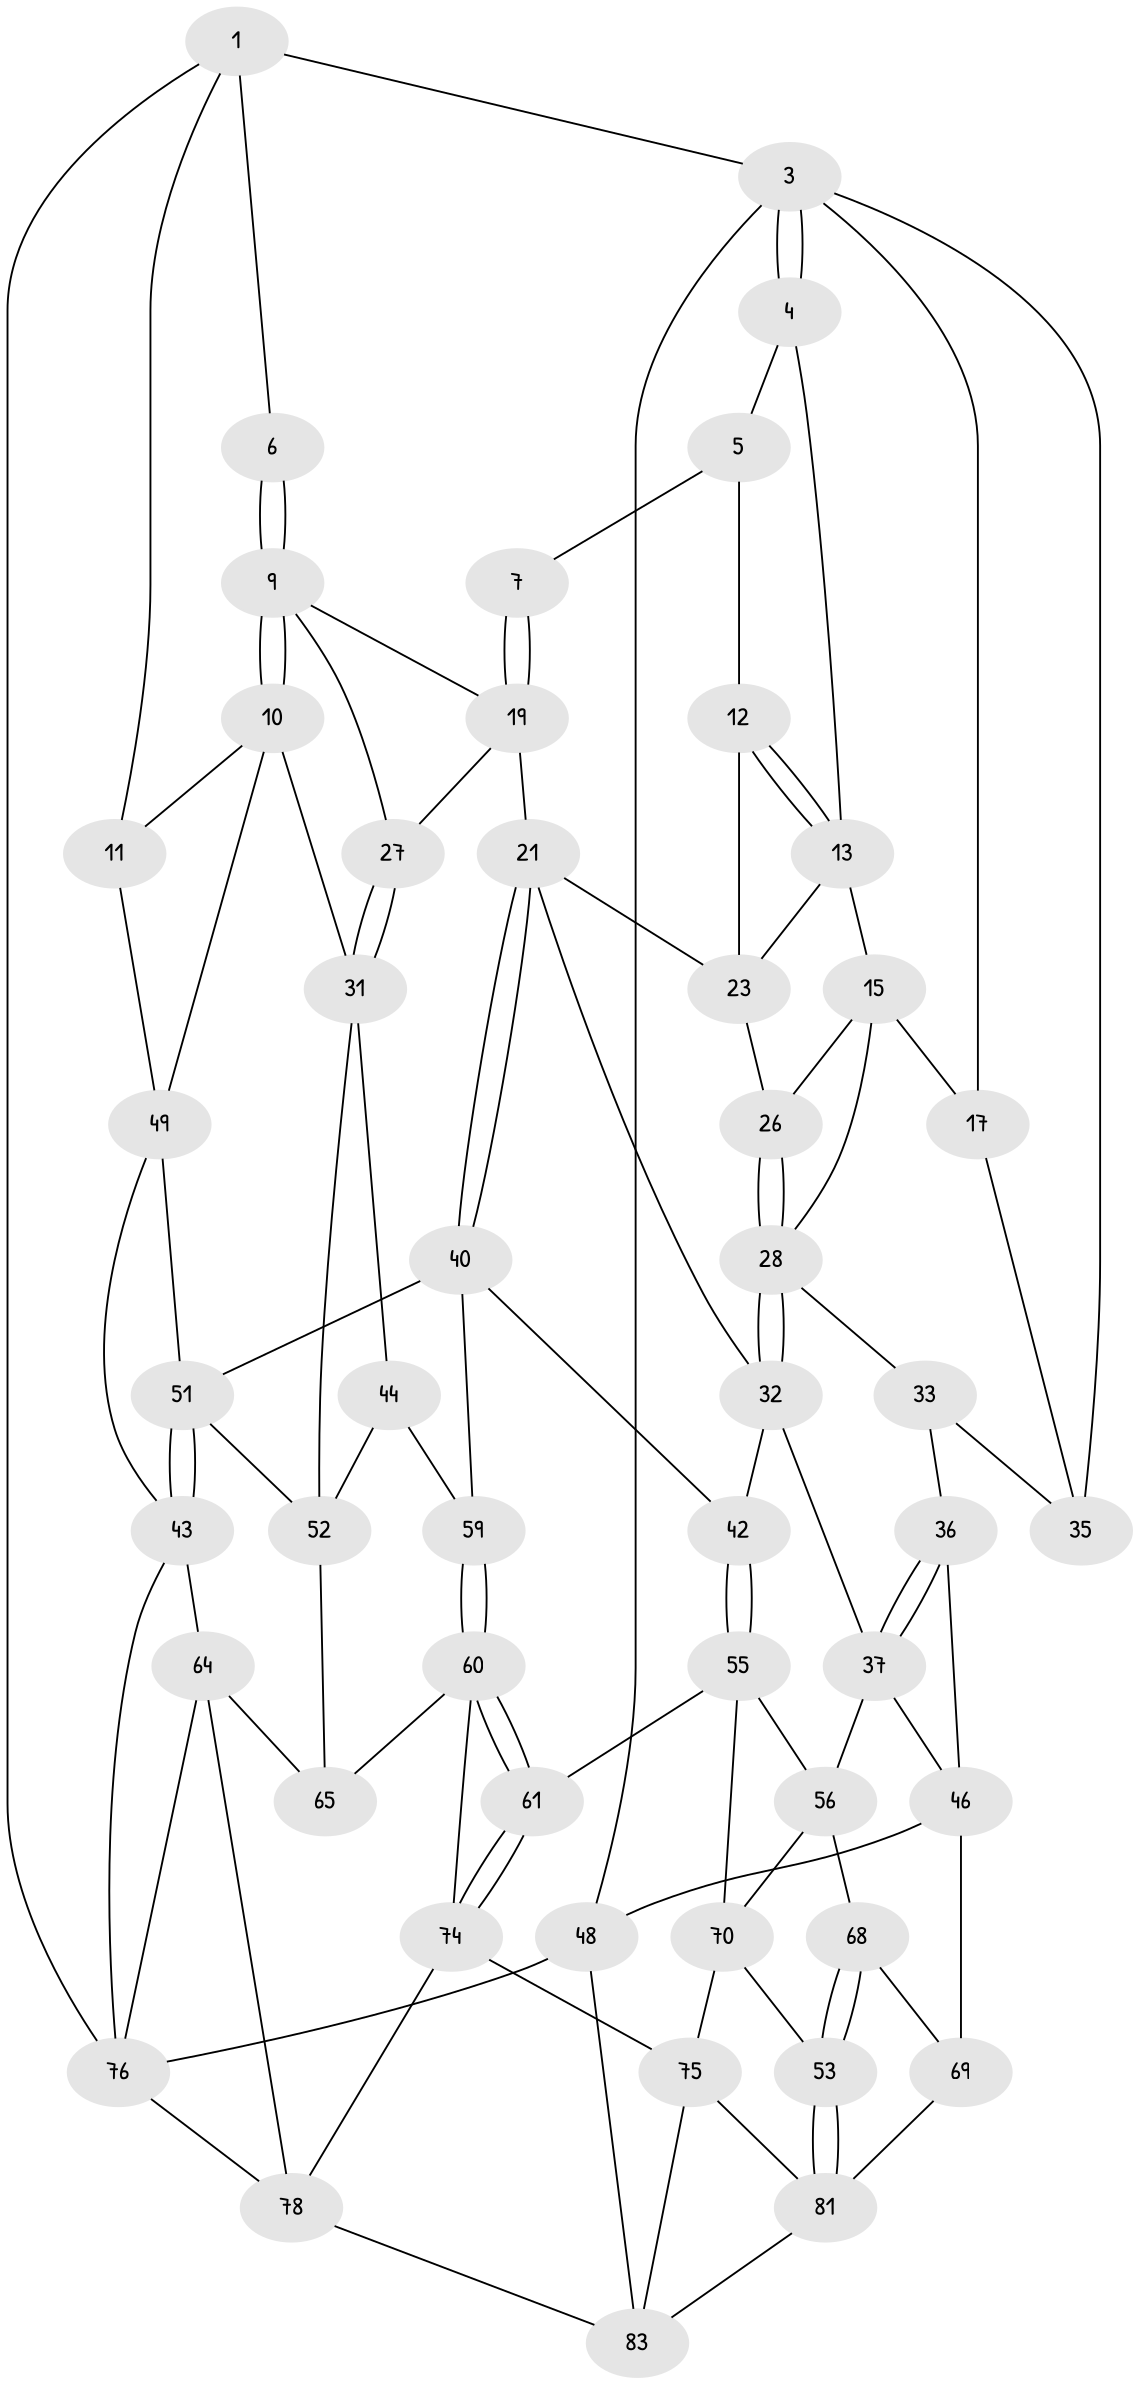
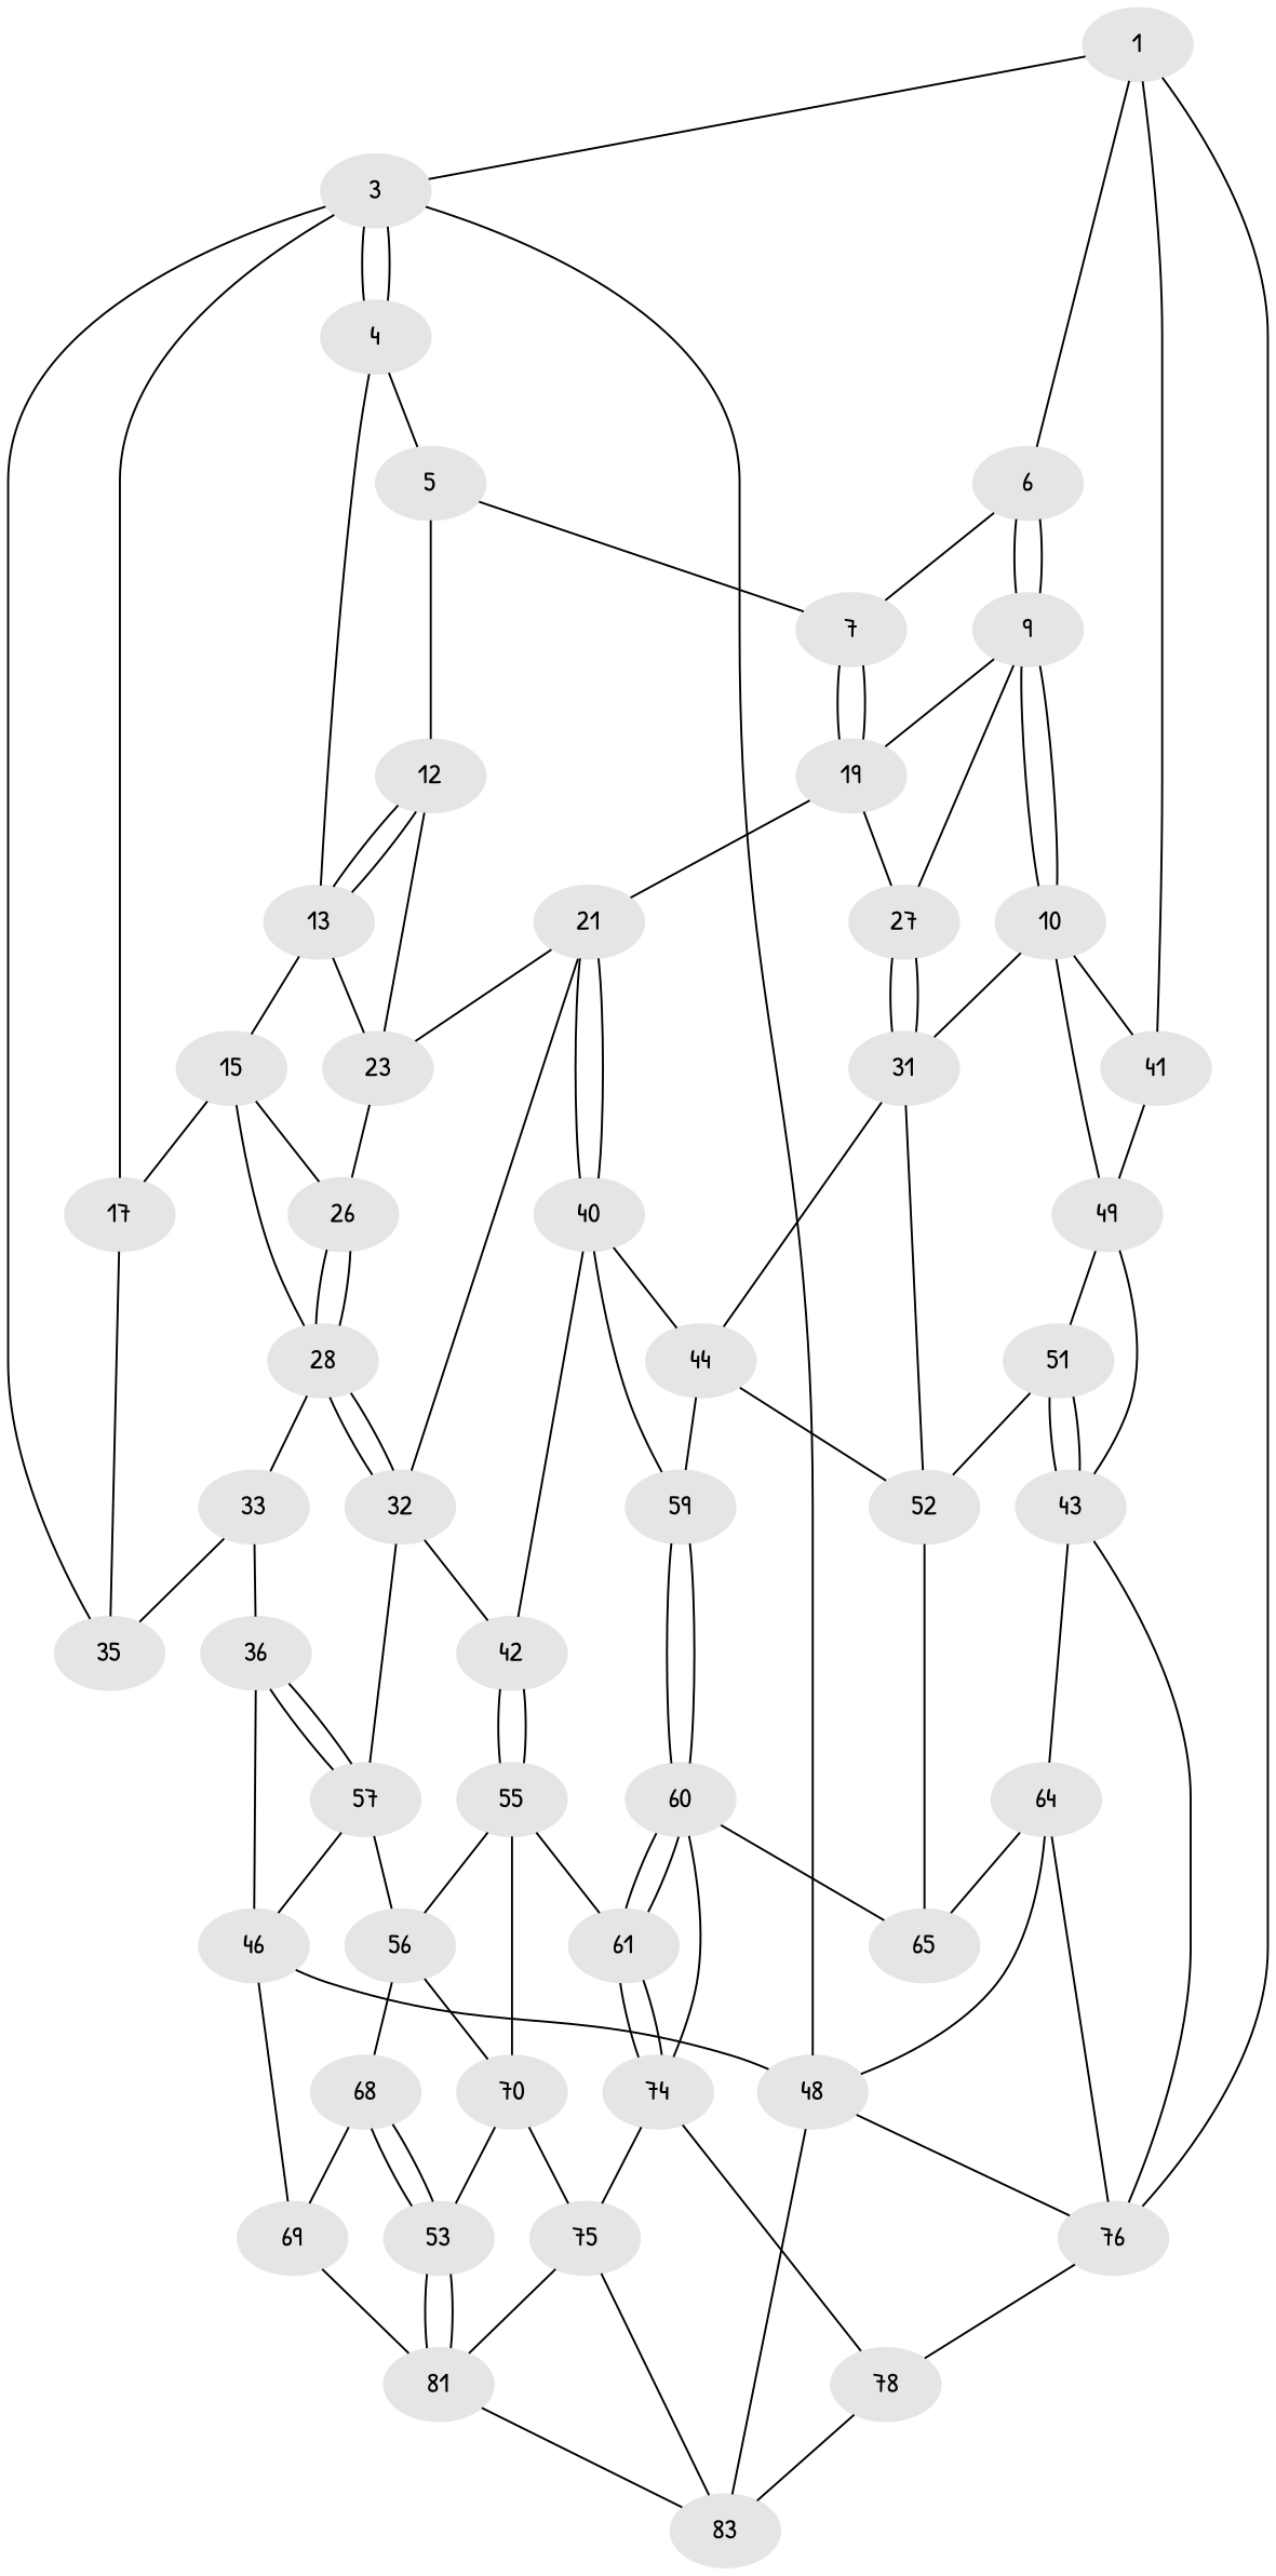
  graph {
    fontname="Patrick Hand"
    node [color=gray90 fontname="Patrick Hand" style=filled]
    edge [fontname="Patrick Hand"]
    1 [super="+2"]
    3 [super="+18"]
    6
-   11
+   11 [label=41]
    76 [super="+84"]
    4
    17
    35 [super="+45"]
    48 [super="+53"]
    7
    9 [super="+25"]
    49 [super="+50"]
    78 [super="+82"]
    5 [super="+8"]
    13 [super="+14"]
    83 [super="+86"]
    12
    23 [super="+24"]
    15 [super="+16"]
    19 [super="+20"]
    10 [super="+30"]
    27
    21 [super="+22"]
    31 [super="+43"]
    44 [super="+58"]
    52 [super="+57"]
    51
    n28 [label=43 super="+71"]
    26
    28 [super="+29"]
    32 [super="+38"]
    33 [super="+34"]
    40 [super="+41"]
-   37 [super="+54"]
+   37 [super="+54" label=57]
    42
    59
    36 [super="+39"]
    65
    46 [super="+47"]
    56 [super="+67"]
    55 [super="+62"]
    69
    70 [super="+72"]
    68
    60 [super="+66"]
    61
    81 [super="+85"]
    64 [super="+77"]
    74 [super="+79"]
    n50 [label=53]
    75 [super="+80"]
    1 -- 3
    1 -- 6
    1 -- 11
    1 -- 76
    3 -- 4
    3 -- 4
    3 -- 17
    3 -- 35
    3 -- 48
+   6 -- 7
    6 -- 9
    6 -- 9
    11 -- 49
    76 -- 78
    4 -- 5
    4 -- 13
    17 -- 35
    48 -- 76
    48 -- 83
    7 -- 19
    7 -- 19
    9 -- 19
    9 -- 10
    9 -- 10
    9 -- 27
    49 -- 51
    49 -- n28
    78 -- 83
    5 -- 7
    5 -- 12
    13 -- 23
    13 -- 15
    12 -- 13
    12 -- 13
    12 -- 23
    23 -- 26
    15 -- 17
    15 -- 26
    15 -- 28
    19 -- 27
    19 -- 21
    10 -- 11
    10 -- 49
    10 -- 31
    27 -- 31
    27 -- 31
    21 -- 23
    21 -- 32
    21 -- 40
    21 -- 40
    31 -- 44
    31 -- 52
    44 -- 52
    44 -- 59
    52 -- 65
    51 -- 52
    51 -- n28
    51 -- n28
    n28 -- 76
    n28 -- 64
    26 -- 28
    26 -- 28
    28 -- 32
    28 -- 32
    28 -- 33
    32 -- 37
    32 -- 42
    33 -- 35
    33 -- 36 [weight=2]
-   40 -- 51
+   40 -- 44
    40 -- 42
    40 -- 59
    37 -- 46
    37 -- 56
    42 -- 55
    42 -- 55
    59 -- 60
    59 -- 60
    36 -- 37
    36 -- 37
    36 -- 46
    46 -- 48
    46 -- 69
    56 -- 70
    56 -- 68
    55 -- 56
    55 -- 70
    55 -- 61
    69 -- 81
    70 -- n50
    70 -- 75
    68 -- 69
    68 -- n50
    68 -- n50
    60 -- 65
    60 -- 61
    60 -- 61
    60 -- 74
    61 -- 74
    61 -- 74
    81 -- 83
    64 -- 76
-   64 -- 78
+   64 -- 48
    64 -- 65
    74 -- 78
    74 -- 75
    n50 -- 81
    n50 -- 81
    75 -- 83
    75 -- 81
  }
